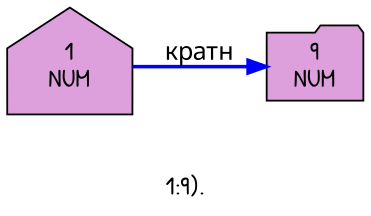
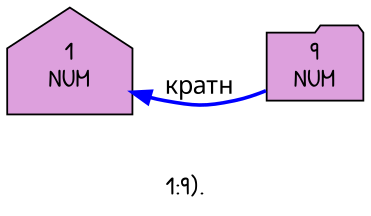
  digraph {
    label="1:9)."
    rankdir=LR
    fontname="Patrick Hand"
    node [fillcolor=plum penwidth=1 style=filled fontname="Patrick Hand"]
    n1 [label="1\nNUM" shape=house]
    n2 [label="9\nNUM" shape=folder]
-   n1 -> n2 [label="кратн" color=blue style=bold fontname="Patrick Hand"]
+   n2 -> n1 [label="кратн" color=blue style=bold fontname="Patrick Hand"]
  }
